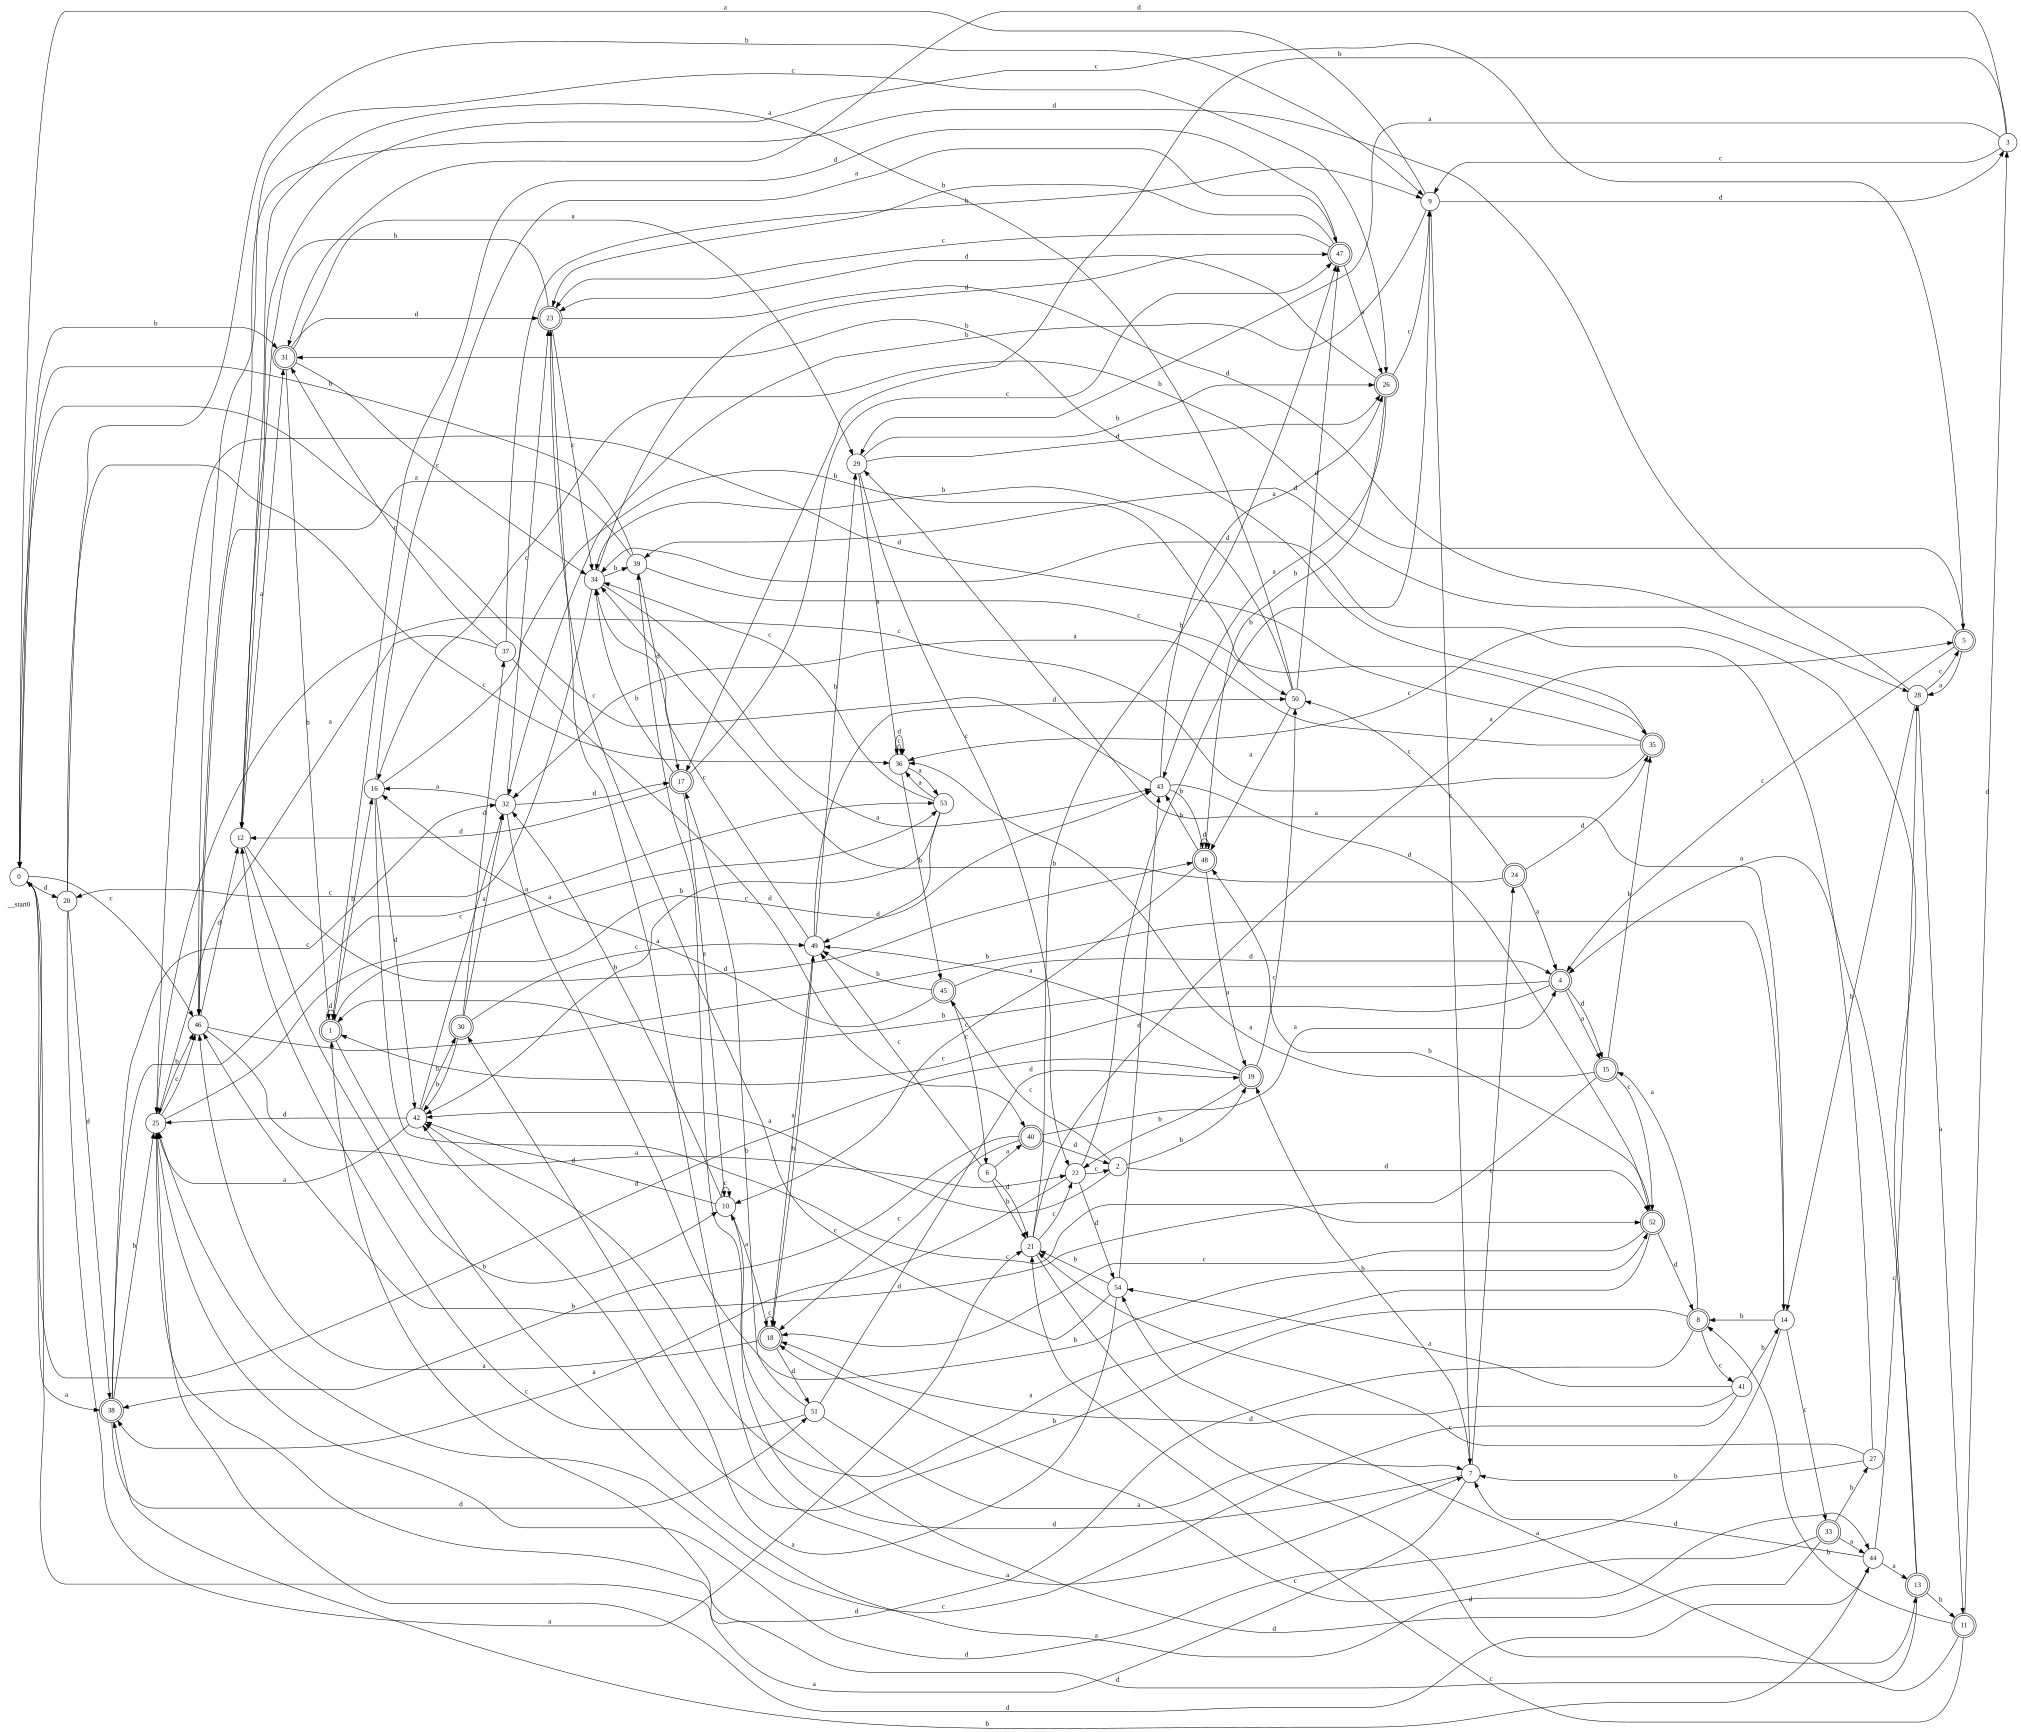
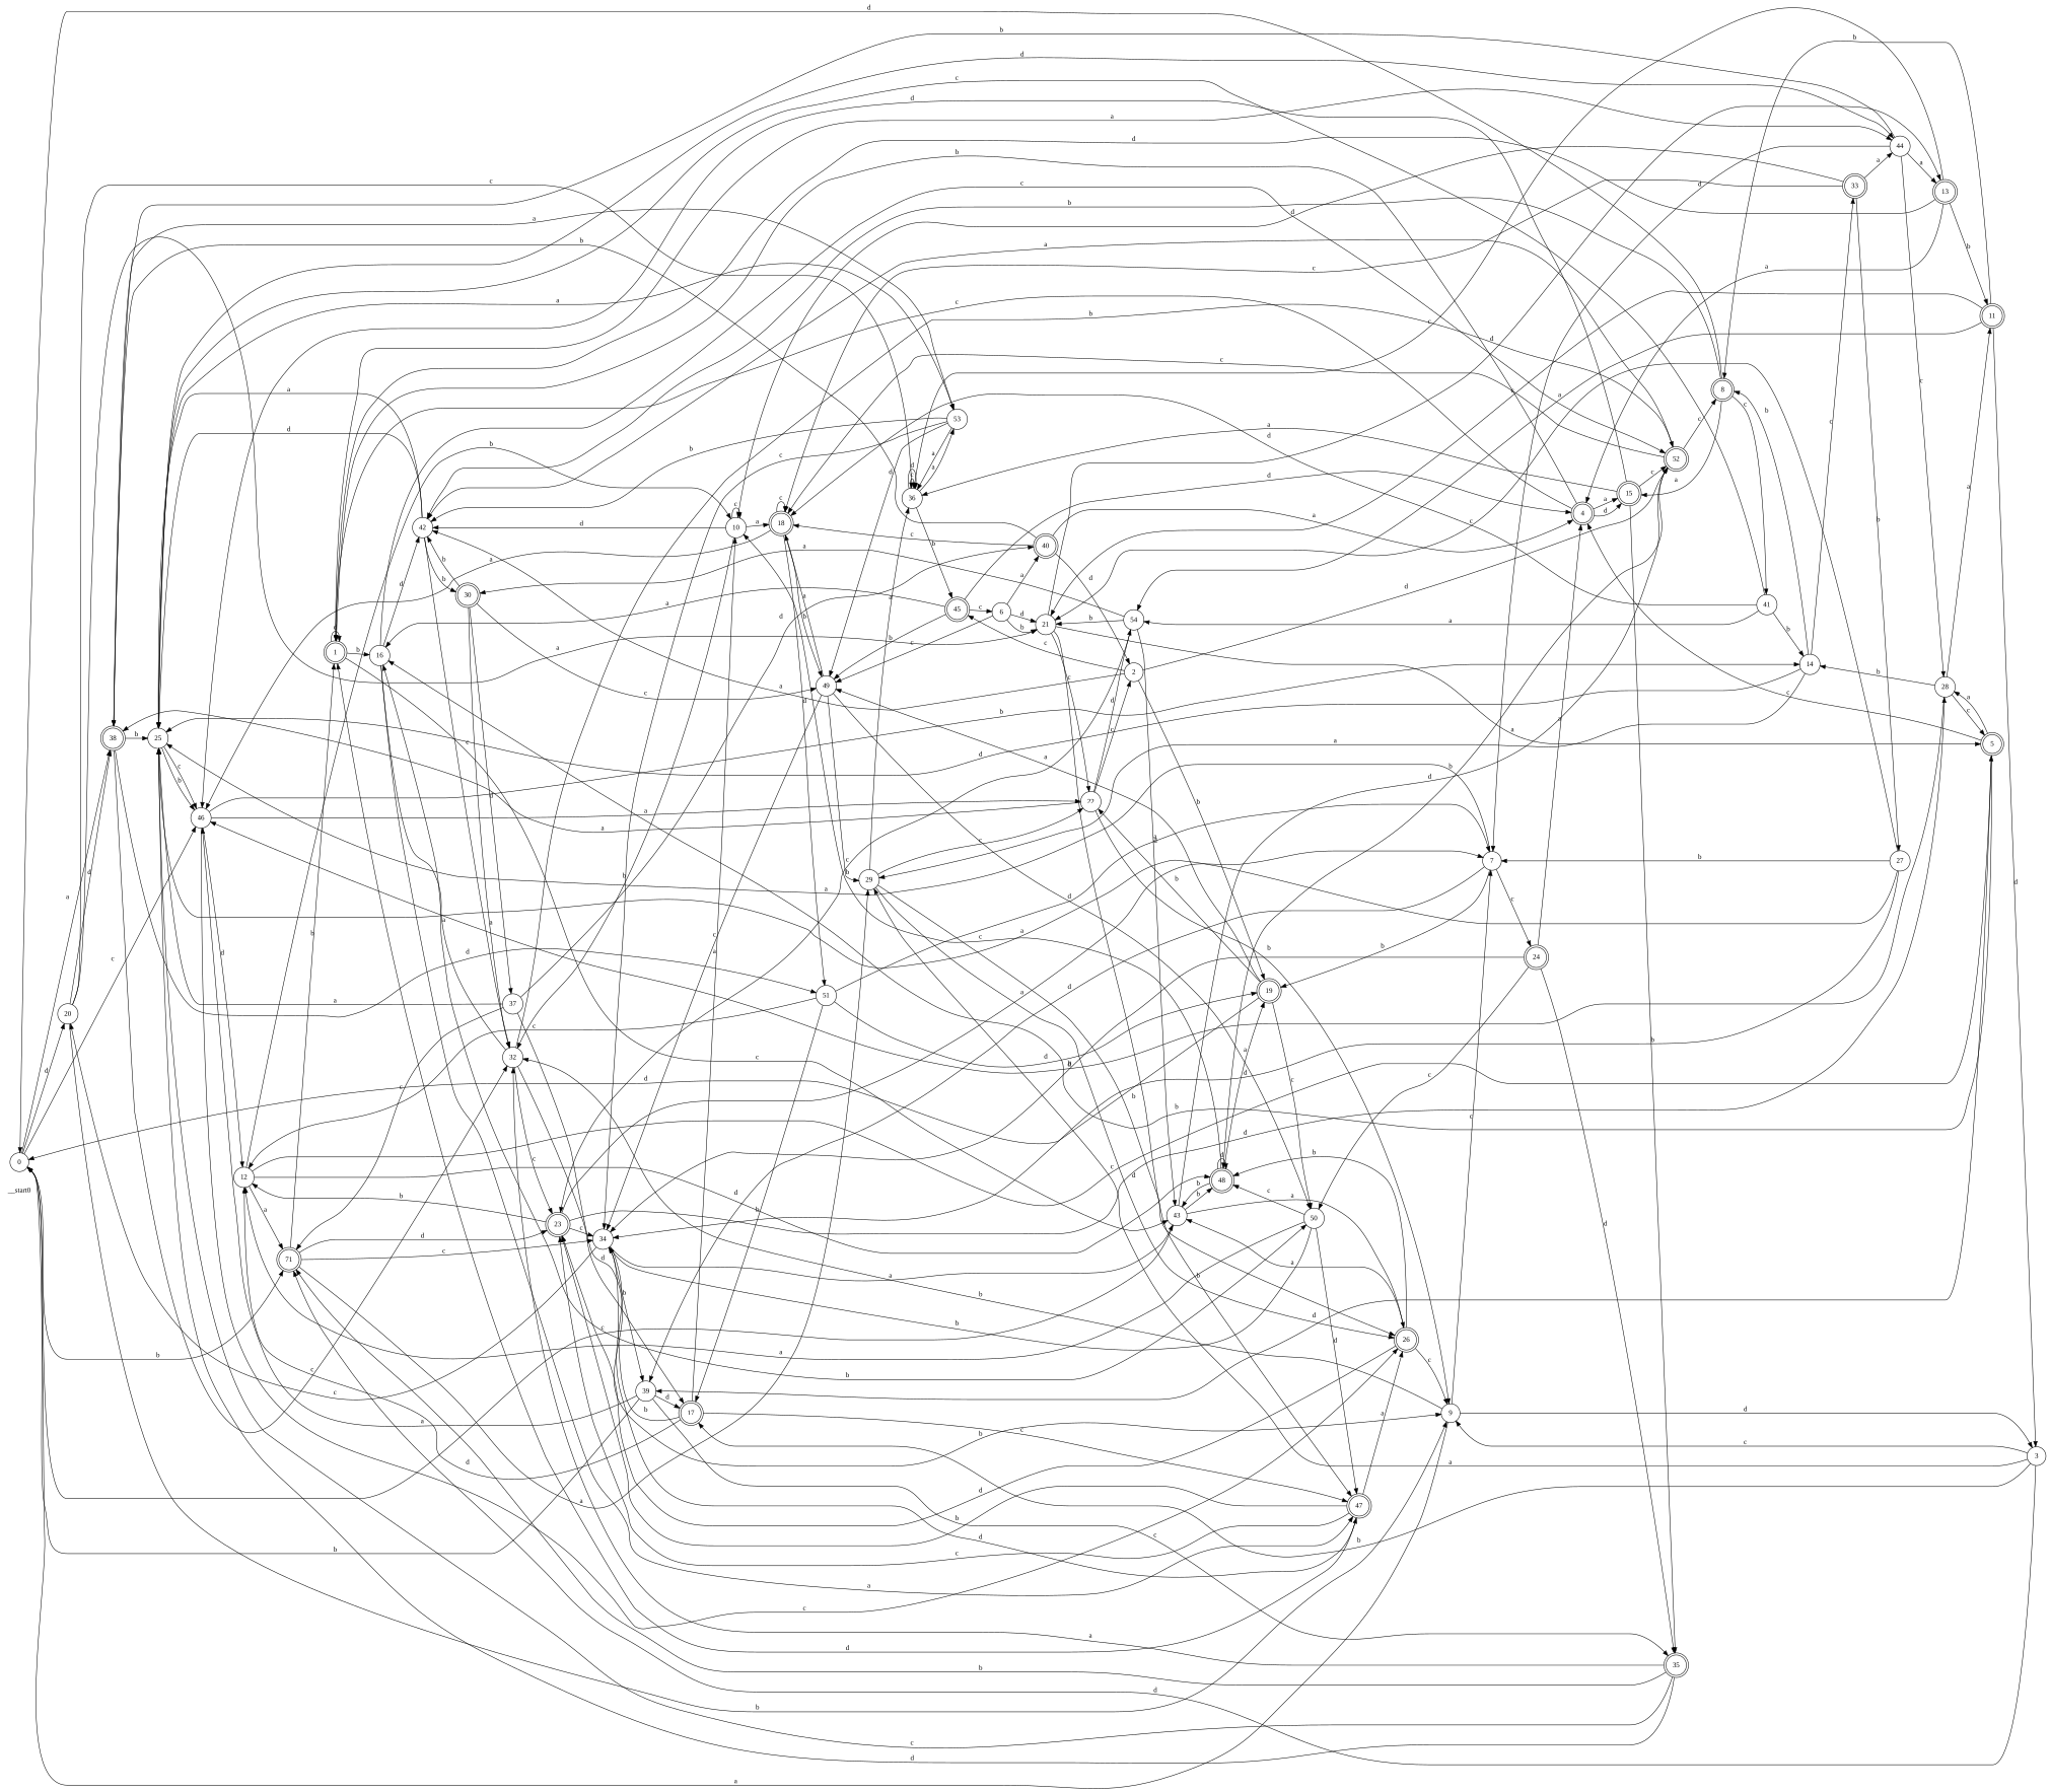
  digraph {
    fontname="Liberation Serif"
    rankdir=LR
    node [fontname="Liberation Serif" shape=circle color=black fillcolor=white style=filled]
    edge [fontname="Liberation Serif"]
    __start0 [shape=none color="" fillcolor="" style=""]
    n2 [label=0]
    n3 [label=20]
-   n4 [label=31 shape=doublecircle style="rounded,filled"]
+   n4 [label=71 shape=doublecircle style="rounded,filled"]
    n5 [label=38 shape=doublecircle]
    n6 [label=46]
    n7 [label=9]
    n8 [label=21]
    n9 [label=36]
    n10 [label=1 shape=doublecircle style="rounded,filled"]
    n11 [label=29]
    n12 [label=34]
    n13 [label=23 shape=doublecircle style="rounded,filled"]
    n14 [label=25]
    n15 [label=32]
    n16 [label=51]
    n17 [label=53]
    n18 [label=12]
    n19 [label=14]
    n20 [label=22]
    n21 [label=26 shape=doublecircle style="rounded,filled"]
    n22 [label=16]
    n23 [label=43]
    n24 [label=44]
    n25 [label=42]
    n26 [label=52 shape=doublecircle style="rounded,filled"]
    n27 [label=47 shape=doublecircle style="rounded,filled"]
    n28 [label=50]
    n29 [label=48 shape=doublecircle style="rounded,filled"]
    n30 [label=28]
    n31 [label=7]
    n32 [label=13 shape=doublecircle style="rounded,filled"]
    n33 [label=2]
    n34 [label=19 shape=doublecircle style="rounded,filled"]
    n35 [label=45 shape=doublecircle style="rounded,filled"]
    n36 [label=49]
    n37 [label=30 shape=doublecircle style="rounded,filled"]
    n38 [label=4 shape=doublecircle style="rounded,filled"]
    n39 [label=6]
    n40 [label=8 shape=doublecircle style="rounded,filled"]
    n41 [label=18 shape=doublecircle style="rounded,filled"]
    n42 [label=3]
    n43 [label=17 shape=doublecircle style="rounded,filled"]
    n44 [label=10]
    n45 [label=15 shape=doublecircle style="rounded,filled"]
    n46 [label=35 shape=doublecircle style="rounded,filled"]
    n47 [label=5 shape=doublecircle style="rounded,filled"]
    n48 [label=39]
    n49 [label=11 shape=doublecircle style="rounded,filled"]
    n50 [label=40 shape=doublecircle style="rounded,filled"]
    n51 [label=24 shape=doublecircle style="rounded,filled"]
    n52 [label=41]
    n53 [label=54]
    n54 [label=33 shape=doublecircle style="rounded,filled"]
    n55 [label=27]
    n56 [label=37]
    n2 -> n3 [label=d]
    n2 -> n4 [label=b]
    n2 -> n5 [label=a]
    n2 -> n6 [label=c]
    n3 -> n5 [label=d]
    n3 -> n7 [label=b]
    n3 -> n8 [label=a]
    n3 -> n9 [label=c]
    n4 -> n10 [label=b]
    n4 -> n11 [label=a]
    n4 -> n12 [label=c]
    n4 -> n13 [label=d]
    n5 -> n14 [label=b]
    n5 -> n15 [label=c]
    n5 -> n16 [label=d]
    n5 -> n17 [label=a]
    n6 -> n18 [label=d]
    n6 -> n19 [label=b]
    n6 -> n20 [label=a]
    n6 -> n21 [label=c]
    n7 -> n2 [label=a]
    n7 -> n15 [label=b]
    n7 -> n31 [label=c]
    n7 -> n42 [label=d]
    n8 -> n20 [label=c]
    n8 -> n27 [label=b]
    n8 -> n32 [label=d]
    n8 -> n47 [label=a]
    n9 -> n9 [label=c]
    n9 -> n9 [label=d]
    n9 -> n17 [label=a]
    n9 -> n35 [label=b]
    n10 -> n10 [label=d]
    n10 -> n22 [label=b]
    n10 -> n23 [label=c]
    n10 -> n24 [label=a]
    n11 -> n9 [label=a]
    n11 -> n20 [label=c]
    n11 -> n21 [label=b]
    n11 -> n21 [label=d]
    n12 -> n3 [label=c]
    n12 -> n23 [label=a]
    n12 -> n27 [label=d]
    n12 -> n48 [label=b]
    n13 -> n12 [label=c]
    n13 -> n18 [label=b]
    n13 -> n30 [label=d]
    n13 -> n31 [label=a]
    n14 -> n6 [label=b]
    n14 -> n6 [label=c]
    n14 -> n17 [label=a]
    n14 -> n24 [label=d]
    n15 -> n13 [label=c]
    n15 -> n22 [label=a]
    n15 -> n26 [label=b]
    n15 -> n43 [label=d]
    n16 -> n18 [label=c]
    n16 -> n31 [label=a]
    n16 -> n34 [label=d]
    n16 -> n43 [label=b]
    n17 -> n9 [label=a]
    n17 -> n12 [label=c]
    n17 -> n25 [label=b]
    n17 -> n36 [label=d]
    n18 -> n4 [label=a]
    n18 -> n29 [label=d]
    n18 -> n44 [label=b]
    n18 -> n47 [label=c]
    n19 -> n11 [label=a]
    n19 -> n14 [label=d]
    n19 -> n40 [label=b]
    n19 -> n54 [label=c]
    n20 -> n5 [label=a]
    n20 -> n7 [label=b]
    n20 -> n33 [label=c]
    n20 -> n53 [label=d]
    n21 -> n7 [label=c]
    n21 -> n13 [label=d]
    n21 -> n23 [label=a]
    n21 -> n29 [label=b]
    n22 -> n25 [label=d]
    n22 -> n26 [label=c]
    n22 -> n27 [label=a]
    n22 -> n28 [label=b]
    n23 -> n2 [label=c]
    n23 -> n21 [label=a]
    n23 -> n26 [label=d]
    n23 -> n29 [label=b]
    n24 -> n5 [label=b]
    n24 -> n30 [label=c]
    n24 -> n31 [label=d]
    n24 -> n32 [label=a]
    n25 -> n14 [label=a]
    n25 -> n14 [label=d]
    n25 -> n15 [label=c]
    n25 -> n37 [label=b]
    n26 -> n25 [label=a]
    n26 -> n29 [label=b]
-   n26 -> n40 [label=d]
+   n26 -> n40 [label=c]
    n26 -> n41 [label=c]
    n27 -> n10 [label=d]
    n27 -> n13 [label=b]
    n27 -> n13 [label=c]
    n27 -> n21 [label=a]
    n28 -> n12 [label=b]
    n28 -> n18 [label=a]
    n28 -> n27 [label=d]
-   n28 -> n29 [label=a]
+   n28 -> n29 [label=c]
    n29 -> n23 [label=b]
    n29 -> n29 [label=d]
    n29 -> n34 [label=a]
    n29 -> n44 [label=c]
    n30 -> n6 [label=d]
    n30 -> n19 [label=b]
    n30 -> n47 [label=c]
    n30 -> n49 [label=a]
    n31 -> n14 [label=a]
    n31 -> n34 [label=b]
    n31 -> n48 [label=d]
    n31 -> n51 [label=c]
    n32 -> n9 [label=c]
    n32 -> n10 [label=d]
    n32 -> n38 [label=a]
    n32 -> n49 [label=b]
    n33 -> n25 [label=a]
    n33 -> n26 [label=d]
    n33 -> n34 [label=b]
    n33 -> n35 [label=c]
    n34 -> n2 [label=d]
    n34 -> n20 [label=b]
    n34 -> n28 [label=c]
    n34 -> n36 [label=a]
    n35 -> n22 [label=a]
    n35 -> n36 [label=b]
    n35 -> n38 [label=d]
    n35 -> n39 [label=c]
    n36 -> n11 [label=b]
    n36 -> n12 [label=c]
    n36 -> n28 [label=d]
    n36 -> n41 [label=a]
    n37 -> n15 [label=a]
    n37 -> n25 [label=b]
    n37 -> n36 [label=c]
    n37 -> n56 [label=d]
    n38 -> n10 [label=b]
    n38 -> n10 [label=c]
    n38 -> n45 [label=a]
    n38 -> n45 [label=d]
    n39 -> n8 [label=b]
    n39 -> n8 [label=d]
    n39 -> n36 [label=c]
    n39 -> n50 [label=a]
    n40 -> n2 [label=d]
    n40 -> n25 [label=b]
    n40 -> n45 [label=a]
    n40 -> n52 [label=c]
    n41 -> n6 [label=a]
    n41 -> n16 [label=d]
    n41 -> n36 [label=b]
    n41 -> n41 [label=c]
    n42 -> n4 [label=d]
    n42 -> n7 [label=c]
    n42 -> n11 [label=a]
    n42 -> n43 [label=b]
    n43 -> n12 [label=b]
    n43 -> n18 [label=d]
    n43 -> n27 [label=c]
    n43 -> n44 [label=a]
    n44 -> n15 [label=b]
    n44 -> n25 [label=d]
    n44 -> n41 [label=a]
    n44 -> n44 [label=c]
    n45 -> n6 [label=d]
    n45 -> n9 [label=a]
    n45 -> n26 [label=c]
    n45 -> n46 [label=b]
    n46 -> n4 [label=b]
    n46 -> n14 [label=c]
    n46 -> n14 [label=d]
    n46 -> n15 [label=a]
    n47 -> n22 [label=b]
    n47 -> n30 [label=a]
    n47 -> n38 [label=c]
    n47 -> n48 [label=d]
    n48 -> n2 [label=b]
    n48 -> n6 [label=a]
    n48 -> n43 [label=d]
    n48 -> n46 [label=c]
    n49 -> n8 [label=c]
    n49 -> n40 [label=b]
    n49 -> n42 [label=d]
    n49 -> n53 [label=a]
    n50 -> n5 [label=b]
    n50 -> n33 [label=d]
    n50 -> n38 [label=a]
    n50 -> n41 [label=c]
    n51 -> n12 [label=b]
    n51 -> n28 [label=c]
    n51 -> n38 [label=a]
    n51 -> n46 [label=d]
    n52 -> n14 [label=c]
    n52 -> n19 [label=b]
    n52 -> n41 [label=d]
    n52 -> n53 [label=a]
    n53 -> n8 [label=b]
    n53 -> n13 [label=c]
    n53 -> n23 [label=d]
    n53 -> n37 [label=a]
    n54 -> n24 [label=a]
    n54 -> n41 [label=c]
    n54 -> n44 [label=d]
    n54 -> n55 [label=b]
    n55 -> n8 [label=c]
    n55 -> n12 [label=d]
+   n55 -> n14 [label=a]
    n55 -> n31 [label=b]
    n56 -> n4 [label=c]
    n56 -> n7 [label=b]
    n56 -> n14 [label=a]
    n56 -> n50 [label=d]
  }
